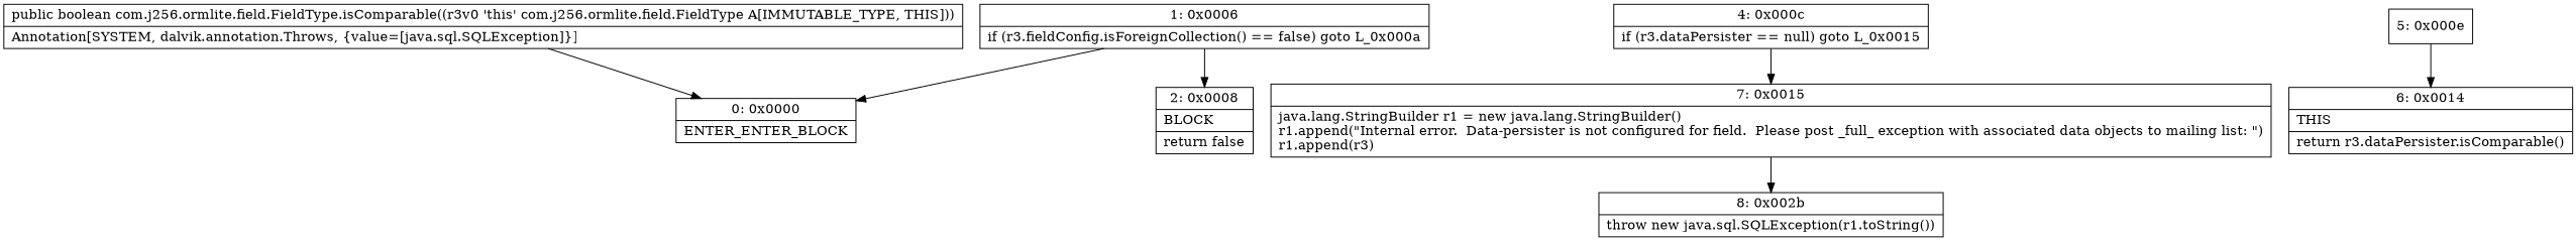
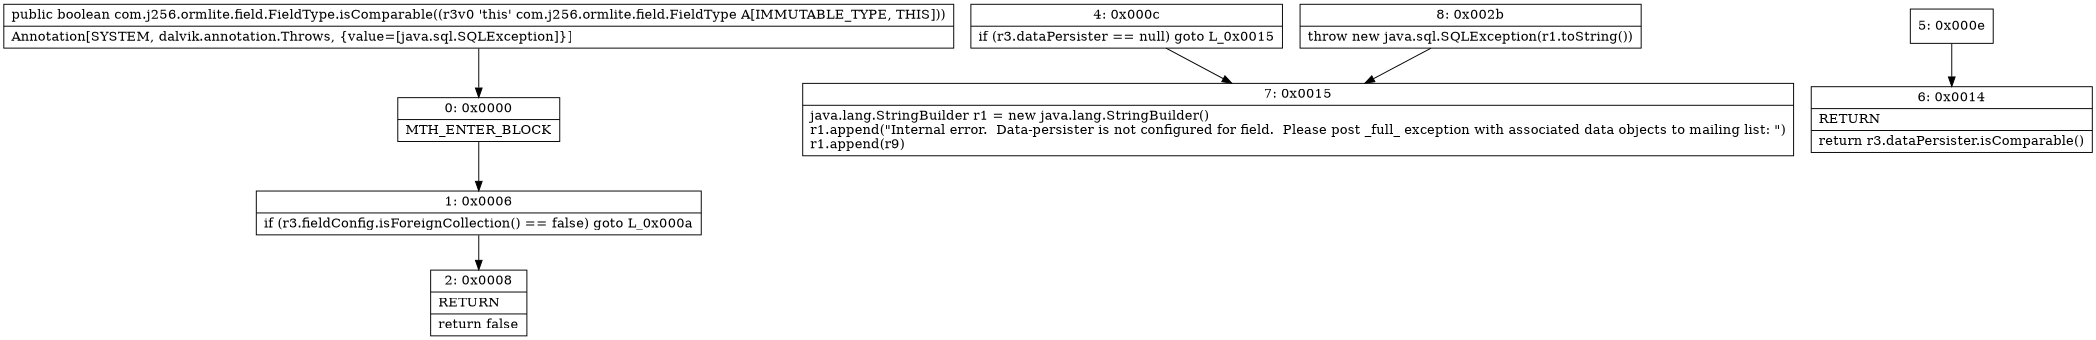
  digraph {
    node [shape=record]
-   n1 [label="{0\:\ 0x0000|ENTER_ENTER_BLOCK\l}"]
+   n1 [label="{0\:\ 0x0000|MTH_ENTER_BLOCK\l}"]
    n2 [label="{1\:\ 0x0006|if (r3.fieldConfig.isForeignCollection() == false) goto L_0x000a\l}"]
-   n3 [label="{2\:\ 0x0008|BLOCK\l|return false\l}"]
+   n3 [label="{2\:\ 0x0008|RETURN\l|return false\l}"]
    n4 [label="{4\:\ 0x000c|if (r3.dataPersister == null) goto L_0x0015\l}"]
-   n5 [label="{7\:\ 0x0015|java.lang.StringBuilder r1 = new java.lang.StringBuilder()\lr1.append(\"Internal error.  Data\-persister is not configured for field.  Please post _full_ exception with associated data objects to mailing list: \")\lr1.append(r3)\l}"]
+   n5 [label="{7\:\ 0x0015|java.lang.StringBuilder r1 = new java.lang.StringBuilder()\lr1.append(\"Internal error.  Data\-persister is not configured for field.  Please post _full_ exception with associated data objects to mailing list: \")\lr1.append(r9)\l}"]
    n6 [label="{5\:\ 0x000e}"]
-   n7 [label="{6\:\ 0x0014|THIS\l|return r3.dataPersister.isComparable()\l}"]
+   n7 [label="{6\:\ 0x0014|RETURN\l|return r3.dataPersister.isComparable()\l}"]
    n8 [label="{8\:\ 0x002b|throw new java.sql.SQLException(r1.toString())\l}"]
    n9 [label="{public boolean com.j256.ormlite.field.FieldType.isComparable((r3v0 'this' com.j256.ormlite.field.FieldType A[IMMUTABLE_TYPE, THIS]))  | Annotation[SYSTEM, dalvik.annotation.Throws, \{value=[java.sql.SQLException]\}]\l}"]
-   n2 -> n1
+   n1 -> n2
    n2 -> n3 [style=solid]
    n4 -> n5
-   n5 -> n8
+   n8 -> n5
    n6 -> n7
    n9 -> n1
  }
